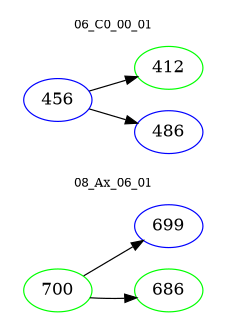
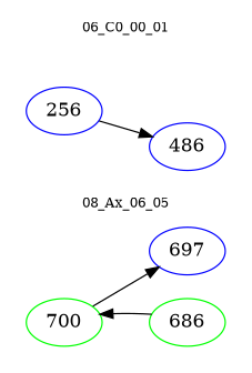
  digraph {
    rankdir=LR
    node [color=green]
    edge [color=black]
    n1 [label=700]
    n2 [label=686]
-   n3 [color=blue label=699]
-   n4 [color=blue label=456]
+   n3 [color=blue label=697]
+   n4 [color=blue label=256]
    n5 [color=blue label=486]
-   n6 [label=412]
    subgraph cluster_1 {
      color=white
      fontsize=10
-     label="08_Ax_06_01"
+     label="08_Ax_06_05"
      n1
      n2
      n3
    }
    subgraph cluster_2 {
      color=white
      fontsize=10
      label="06_C0_00_01"
      n4
      n5
-     n6
    }
-   n1 -> n2
+   n2 -> n1
    n1 -> n3
    n4 -> n5
-   n4 -> n6
  }
